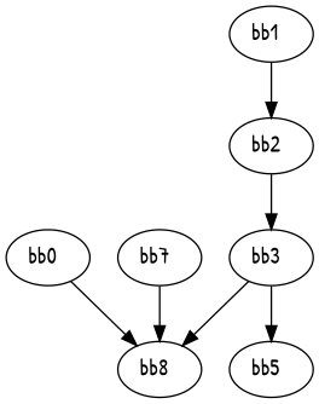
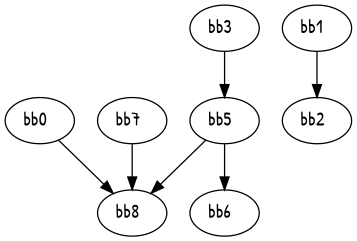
  digraph {
    fontname="Patrick Hand"
    node [fontname="Patrick Hand"]
    edge [fontname="Patrick Hand"]
    n1 [label="bb0\l"]
    n2 [label="bb8\l"]
    n3 [label="bb1\l"]
    n4 [label="bb2\l"]
    n5 [label="bb3\l"]
    n6 [label="bb7\l"]
    n7 [label="bb5\l"]
+   n8 [label="bb6\l"]
    n1 -> n2
    n3 -> n4
-   n4 -> n5
    n5 -> n7
    n6 -> n2
-   n5 -> n2
+   n7 -> n2
+   n7 -> n8
  }
